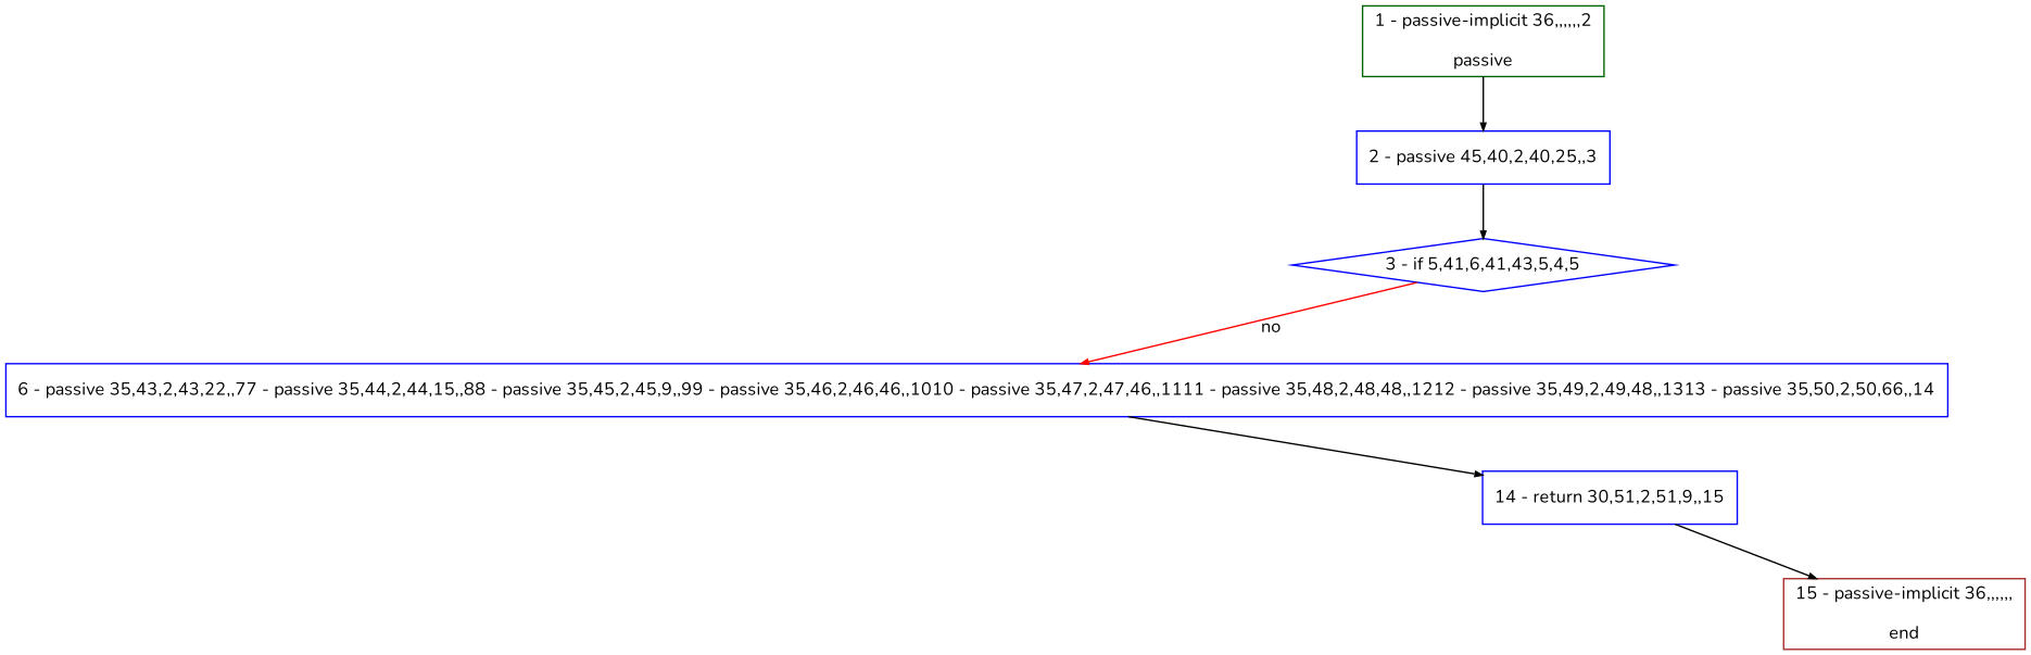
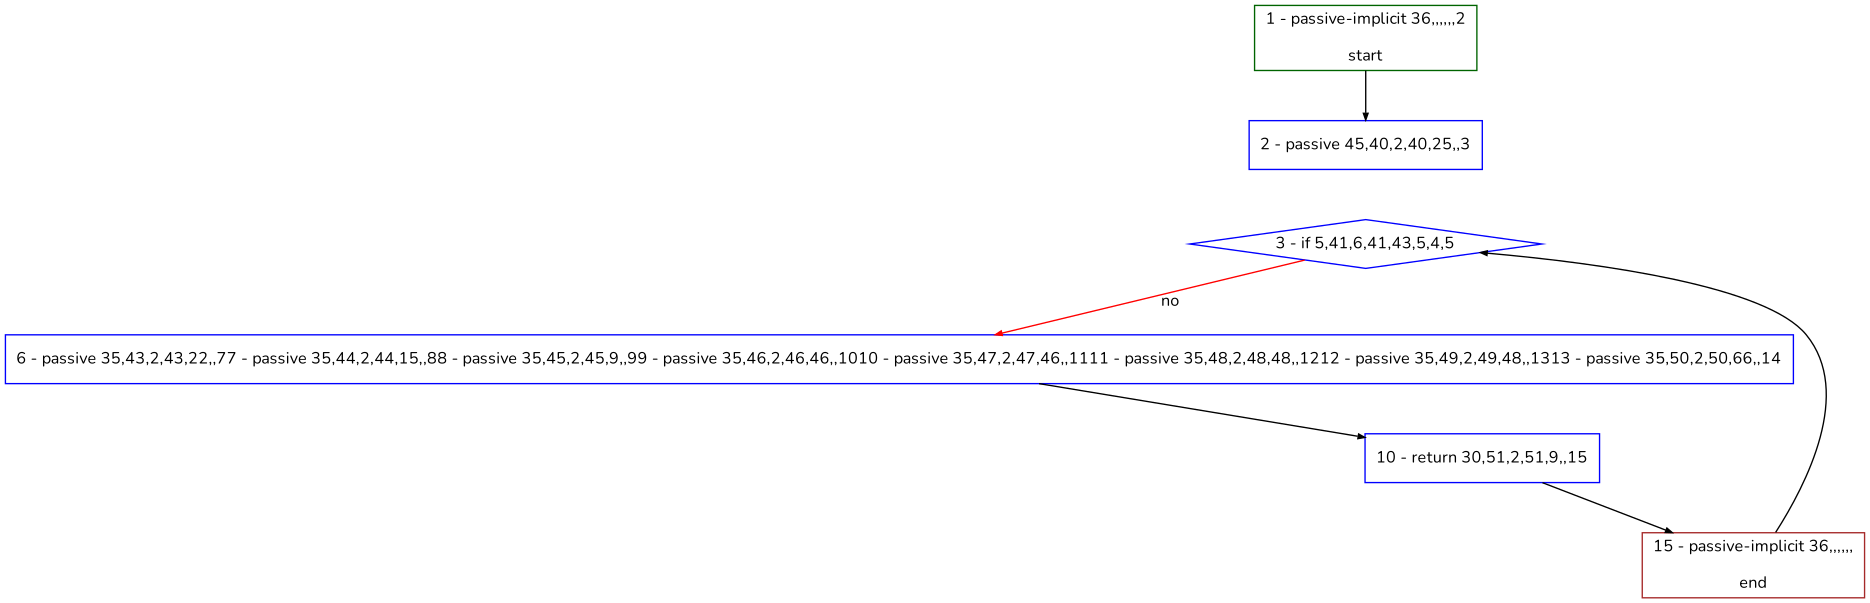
  digraph {
    bgcolor=white
    compound=true
    fillcolor="#FFFFCC"
    fontname=Nunito
    fontsize=12
    pack=true
    packmode=clust
    style="rounded,filled"
    node [color="#0000ff" compound=true fillcolor="#ffffff" fixedsize=false fontname=Nunito fontsize=12 node_initialized=no shape=box style=filled]
    edge [arrowhead=normal arrowsize=0.5 arrowtail=none color="#000000" compound=true dir=forward fontcolor=black fontname=Nunito fontsize=12]
    n1 [label="2 - passive 45,40,2,40,25,,3"]
    n2 [label="3 - if 5,41,6,41,43,5,4,5" shape=diamond]
    n3 [label="6 - passive 35,43,2,43,22,,77 - passive 35,44,2,44,15,,88 - passive 35,45,2,45,9,,99 - passive 35,46,2,46,46,,1010 - passive 35,47,2,47,46,,1111 - passive 35,48,2,48,48,,1212 - passive 35,49,2,49,48,,1313 - passive 35,50,2,50,66,,14"]
-   n4 [color="#006400" label="1 - passive-implicit 36,,,,,,2\n\npassive"]
-   n5 [label="14 - return 30,51,2,51,9,,15"]
+   n4 [color="#006400" label="1 - passive-implicit 36,,,,,,2\n\nstart"]
+   n5 [label="10 - return 30,51,2,51,9,,15"]
    n6 [color="#a52a2a" label="15 - passive-implicit 36,,,,,,\n\nend"]
-   n1 -> n2
+   n6 -> n2
    n2 -> n3 [color="#ff0000" label=no]
    n3 -> n5
    n4 -> n1
    n5 -> n6
  }
